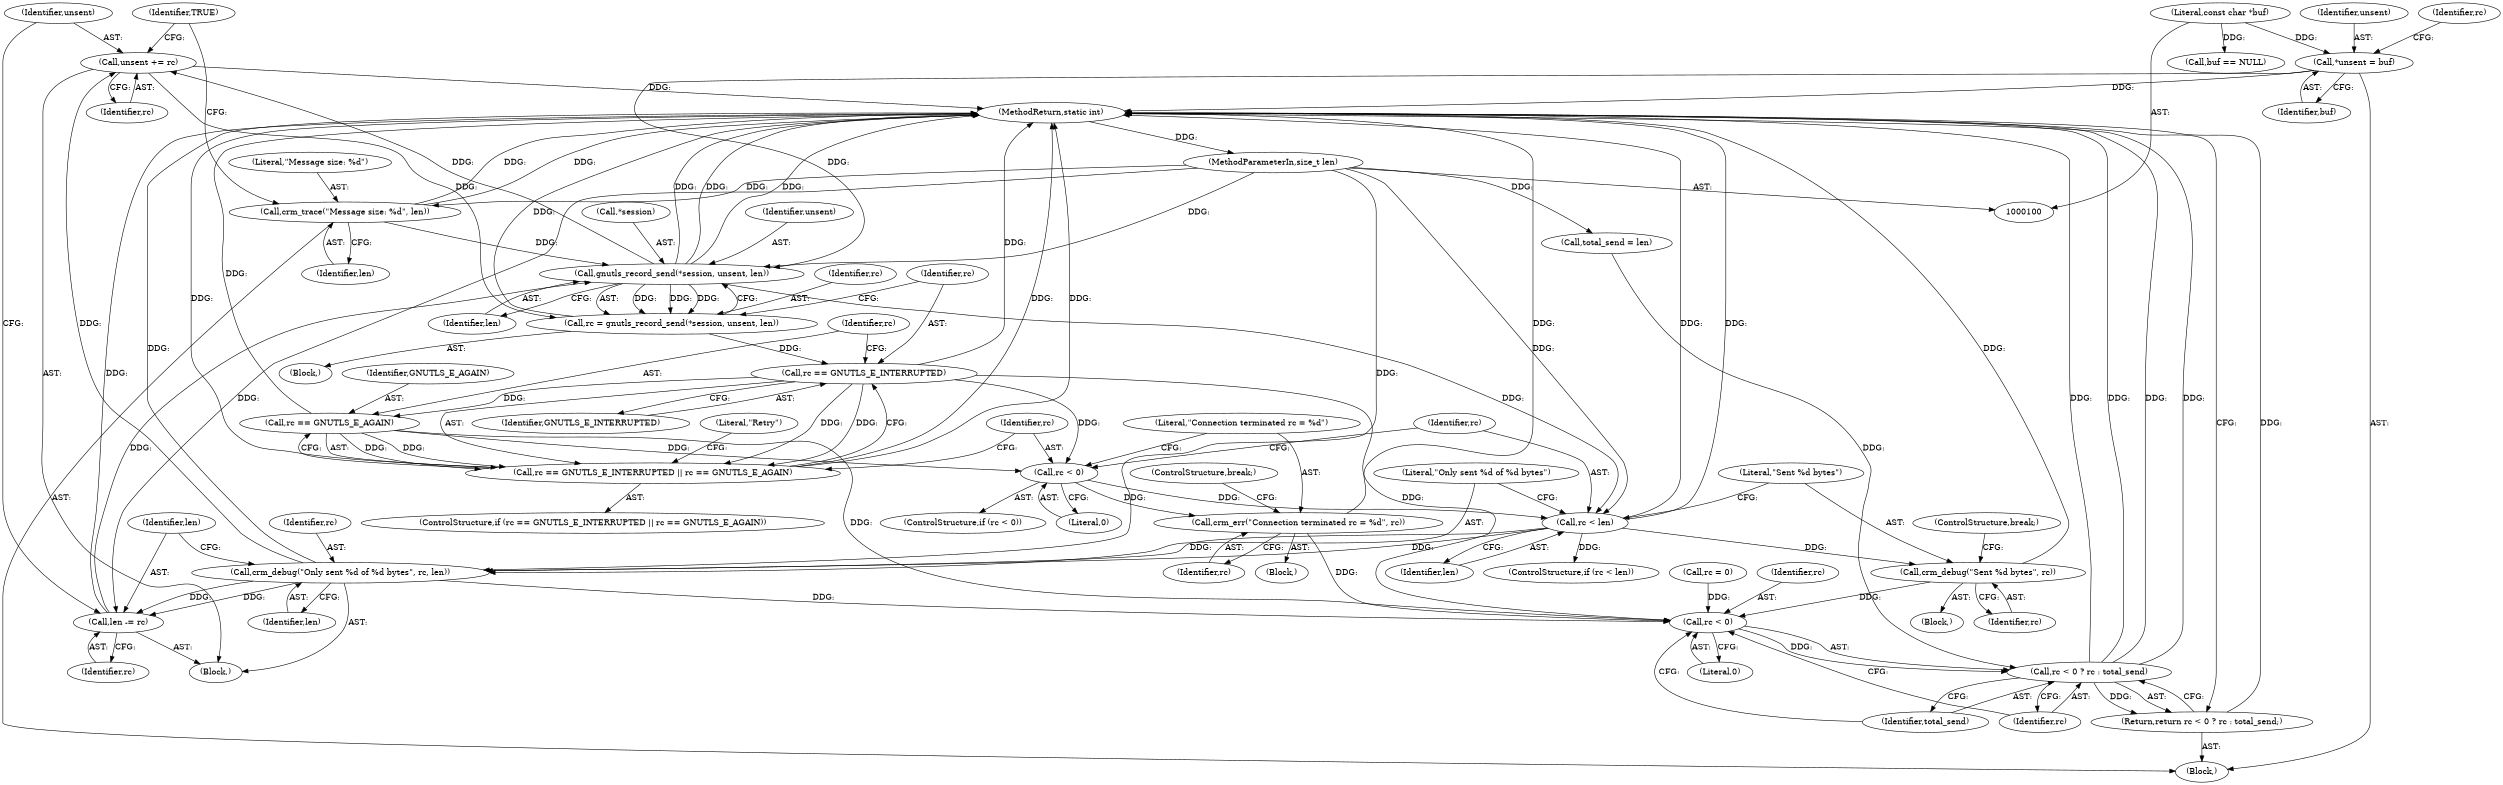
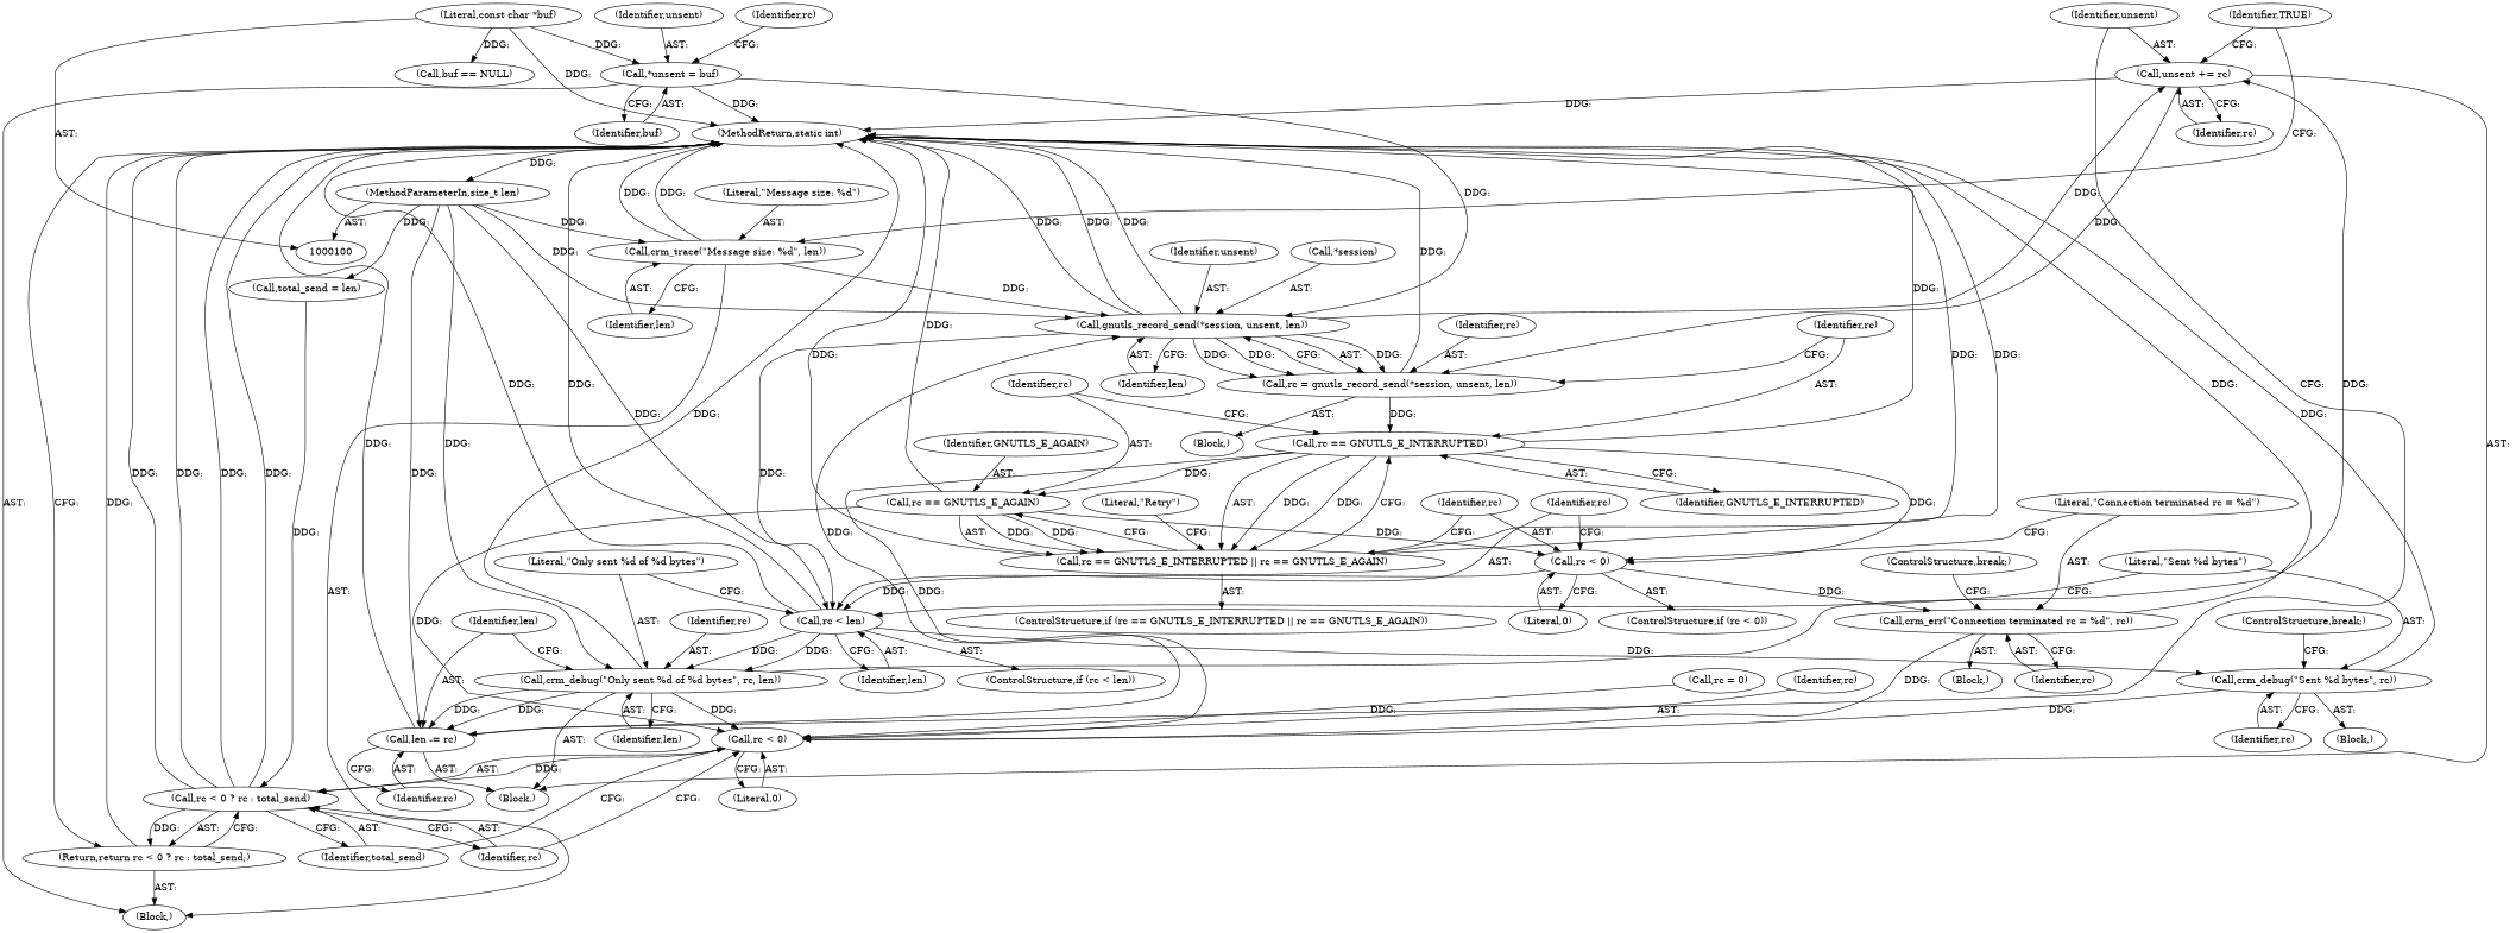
  digraph {
    n1 [label="(Call,unsent += rc)"]
    n2 [label="(Identifier,rc)"]
    n3 [label="(MethodReturn,static int)"]
    n4 [label="(Block,)"]
    n5 [label="(Call,rc = gnutls_record_send(*session, unsent, len))"]
    n6 [label="(Call,gnutls_record_send(*session, unsent, len))"]
    n7 [label="(Call,rc < len)"]
    n8 [label="(Identifier,len)"]
    n9 [label="(MethodParameterIn,size_t len)"]
    n10 [label="(Return,return rc < 0 ? rc : total_send;)"]
    n11 [label="(Call,crm_debug(\"Only sent %d of %d bytes\", rc, len))"]
    n12 [label="(Call,len -= rc)"]
    n13 [label="(Call,rc < 0)"]
    n14 [label="(Identifier,len)"]
    n15 [label="(Identifier,rc)"]
    n16 [label="(Call,rc < 0 ? rc : total_send)"]
    n17 [label="(Literal,0)"]
    n18 [label="(Call,crm_debug(\"Sent %d bytes\", rc))"]
    n19 [label="(Identifier,len)"]
    n20 [label="(ControlStructure,if (rc < len))"]
    n21 [label="(Identifier,rc)"]
    n22 [label="(Block,)"]
    n23 [label="(Call,rc < 0)"]
    n24 [label="(Call,crm_err(\"Connection terminated rc = %d\", rc))"]
    n25 [label="(Literal,0)"]
    n26 [label="(ControlStructure,if (rc < 0))"]
    n27 [label="(Block,)"]
    n28 [label="(Identifier,rc)"]
    n29 [label="(Call,rc == GNUTLS_E_INTERRUPTED)"]
    n30 [label="(Call,rc == GNUTLS_E_AGAIN)"]
    n31 [label="(Call,rc == GNUTLS_E_INTERRUPTED || rc == GNUTLS_E_AGAIN)"]
    n32 [label="(Identifier,GNUTLS_E_INTERRUPTED)"]
    n33 [label="(ControlStructure,if (rc == GNUTLS_E_INTERRUPTED || rc == GNUTLS_E_AGAIN))"]
    n34 [label="(Block,)"]
    n35 [label="(Call,*unsent = buf)"]
    n36 [label="(Block,)"]
    n37 [label="(Identifier,buf)"]
    n38 [label="(Literal,const char *buf)"]
    n39 [label="(Call,buf == NULL)"]
    1000100
    n41 [label="(Call,crm_trace(\"Message size: %d\", len))"]
    n42 [label="(Identifier,len)"]
    n43 [label="(Call,total_send = len)"]
    n44 [label="(Identifier,GNUTLS_E_AGAIN)"]
    n45 [label="(Identifier,total_send)"]
    n46 [label="(Identifier,rc)"]
    n47 [label="(Identifier,TRUE)"]
    n48 [label="(Call,rc = 0)"]
    n49 [label="(Literal,\"Retry\")"]
    n50 [label="(Identifier,rc)"]
    n51 [label="(Identifier,len)"]
    n52 [label="(Identifier,unsent)"]
    n53 [label="(Identifier,rc)"]
    n54 [label="(Identifier,rc)"]
    n55 [label="(Identifier,rc)"]
    n56 [label="(Literal,\"Connection terminated rc = %d\")"]
    n57 [label="(Identifier,unsent)"]
    n58 [label="(Literal,\"Message size: %d\")"]
    n59 [label="(ControlStructure,break;)"]
    n60 [label="(Literal,\"Only sent %d of %d bytes\")"]
    n61 [label="(Identifier,rc)"]
    n62 [label="(Literal,\"Sent %d bytes\")"]
    n63 [label="(Identifier,unsent)"]
    n64 [label="(Identifier,rc)"]
    n65 [label="(Identifier,rc)"]
    n66 [label="(ControlStructure,break;)"]
    n67 [label="(Call,*session)"]
    n68 [label="(Identifier,rc)"]
    n1 -> n2 [label="CFG: "]
    n1 -> n3 [label="DDG: "]
    n1 -> n4 [label="AST: "]
    n1 -> n5 [label="DDG: "]
    n2 -> n1 [label="AST: "]
    n3 -> n9 [label="DDG: "]
    n3 -> n10 [label="CFG: "]
    n5 -> n3 [label="DDG: "]
    n5 -> n6 [label="CFG: "]
    n5 -> n29 [label="DDG: "]
    n5 -> n34 [label="AST: "]
    n6 -> n1 [label="DDG: "]
    n6 -> n3 [label="DDG: "]
    n6 -> n3 [label="DDG: "]
    n6 -> n3 [label="DDG: "]
    n6 -> n5 [label="AST: "]
    n6 -> n5 [label="DDG: "]
    n6 -> n5 [label="DDG: "]
    n6 -> n5 [label="DDG: "]
    n6 -> n7 [label="DDG: "]
    n6 -> n8 [label="CFG: "]
    n7 -> n3 [label="DDG: "]
    n7 -> n3 [label="DDG: "]
    n7 -> n11 [label="DDG: "]
    n7 -> n11 [label="DDG: "]
    n7 -> n18 [label="DDG: "]
    n7 -> n19 [label="CFG: "]
-   n7 -> n20 [label="DDG: "]
+   n7 -> n20 [label="AST: "]
    n8 -> n6 [label="AST: "]
    n9 -> n6 [label="DDG: "]
    n9 -> n7 [label="DDG: "]
    n9 -> n11 [label="DDG: "]
    n9 -> n12 [label="DDG: "]
    n9 -> 1000100 [label="AST: "]
    n9 -> n41 [label="DDG: "]
    n9 -> n43 [label="DDG: "]
    n10 -> n3 [label="DDG: "]
    n10 -> n16 [label="CFG: "]
    n10 -> n36 [label="AST: "]
    n11 -> n1 [label="DDG: "]
    n11 -> n3 [label="DDG: "]
    n11 -> n4 [label="AST: "]
    n11 -> n12 [label="DDG: "]
    n11 -> n12 [label="DDG: "]
    n11 -> n13 [label="DDG: "]
    n11 -> n14 [label="CFG: "]
    n12 -> n3 [label="DDG: "]
    n12 -> n4 [label="AST: "]
    n12 -> n6 [label="DDG: "]
    n12 -> n15 [label="CFG: "]
    n13 -> n16 [label="AST: "]
    n13 -> n16 [label="DDG: "]
    n13 -> n17 [label="CFG: "]
    n14 -> n11 [label="AST: "]
    n15 -> n12 [label="AST: "]
    n16 -> n3 [label="DDG: "]
    n16 -> n3 [label="DDG: "]
    n16 -> n3 [label="DDG: "]
    n16 -> n3 [label="DDG: "]
    n16 -> n10 [label="AST: "]
    n16 -> n10 [label="DDG: "]
    n16 -> n45 [label="CFG: "]
    n16 -> n46 [label="CFG: "]
    n17 -> n13 [label="AST: "]
    n18 -> n3 [label="DDG: "]
    n18 -> n13 [label="DDG: "]
    n18 -> n21 [label="CFG: "]
    n18 -> n22 [label="AST: "]
    n19 -> n7 [label="AST: "]
    n21 -> n18 [label="AST: "]
    n23 -> n7 [label="DDG: "]
    n23 -> n24 [label="DDG: "]
    n23 -> n25 [label="CFG: "]
    n23 -> n26 [label="AST: "]
    n24 -> n3 [label="DDG: "]
    n24 -> n13 [label="DDG: "]
    n24 -> n27 [label="AST: "]
    n24 -> n28 [label="CFG: "]
    n25 -> n23 [label="AST: "]
    n28 -> n24 [label="AST: "]
    n29 -> n3 [label="DDG: "]
    n29 -> n13 [label="DDG: "]
    n29 -> n23 [label="DDG: "]
    n29 -> n30 [label="DDG: "]
    n29 -> n31 [label="AST: "]
    n29 -> n31 [label="DDG: "]
    n29 -> n31 [label="DDG: "]
    n29 -> n32 [label="CFG: "]
    n30 -> n3 [label="DDG: "]
    n30 -> n13 [label="DDG: "]
    n30 -> n23 [label="DDG: "]
    n30 -> n31 [label="AST: "]
    n30 -> n31 [label="DDG: "]
    n30 -> n31 [label="DDG: "]
    n31 -> n3 [label="DDG: "]
    n31 -> n3 [label="DDG: "]
    n31 -> n3 [label="DDG: "]
    n31 -> n29 [label="CFG: "]
    n31 -> n30 [label="CFG: "]
    n31 -> n33 [label="AST: "]
    n32 -> n29 [label="AST: "]
    n35 -> n3 [label="DDG: "]
    n35 -> n6 [label="DDG: "]
    n35 -> n36 [label="AST: "]
    n35 -> n37 [label="CFG: "]
    n37 -> n35 [label="AST: "]
+   n38 -> n3 [label="DDG: "]
    n38 -> n35 [label="DDG: "]
    n38 -> n39 [label="DDG: "]
    n38 -> 1000100 [label="AST: "]
    n41 -> n3 [label="DDG: "]
    n41 -> n3 [label="DDG: "]
    n41 -> n6 [label="DDG: "]
    n41 -> n36 [label="AST: "]
    n41 -> n42 [label="CFG: "]
    n42 -> n41 [label="AST: "]
    n43 -> n16 [label="DDG: "]
    n44 -> n30 [label="AST: "]
    n45 -> n13 [label="CFG: "]
    n45 -> n16 [label="AST: "]
    n46 -> n13 [label="CFG: "]
    n46 -> n16 [label="AST: "]
    n47 -> n1 [label="CFG: "]
    n47 -> n41 [label="CFG: "]
    n48 -> n13 [label="DDG: "]
    n49 -> n31 [label="CFG: "]
    n50 -> n11 [label="AST: "]
    n51 -> n11 [label="CFG: "]
    n51 -> n12 [label="AST: "]
    n52 -> n6 [label="AST: "]
    n53 -> n29 [label="CFG: "]
    n53 -> n30 [label="AST: "]
    n54 -> n23 [label="AST: "]
    n54 -> n31 [label="CFG: "]
    n55 -> n5 [label="AST: "]
    n56 -> n23 [label="CFG: "]
    n56 -> n24 [label="AST: "]
    n57 -> n1 [label="AST: "]
    n57 -> n12 [label="CFG: "]
    n58 -> n41 [label="AST: "]
    n59 -> n24 [label="CFG: "]
    n60 -> n7 [label="CFG: "]
    n60 -> n11 [label="AST: "]
    n61 -> n7 [label="AST: "]
    n61 -> n23 [label="CFG: "]
    n62 -> n7 [label="CFG: "]
    n62 -> n18 [label="AST: "]
    n63 -> n35 [label="AST: "]
    n64 -> n35 [label="CFG: "]
    n65 -> n5 [label="CFG: "]
    n65 -> n29 [label="AST: "]
    n66 -> n18 [label="CFG: "]
    n67 -> n6 [label="AST: "]
    n68 -> n13 [label="AST: "]
  }
